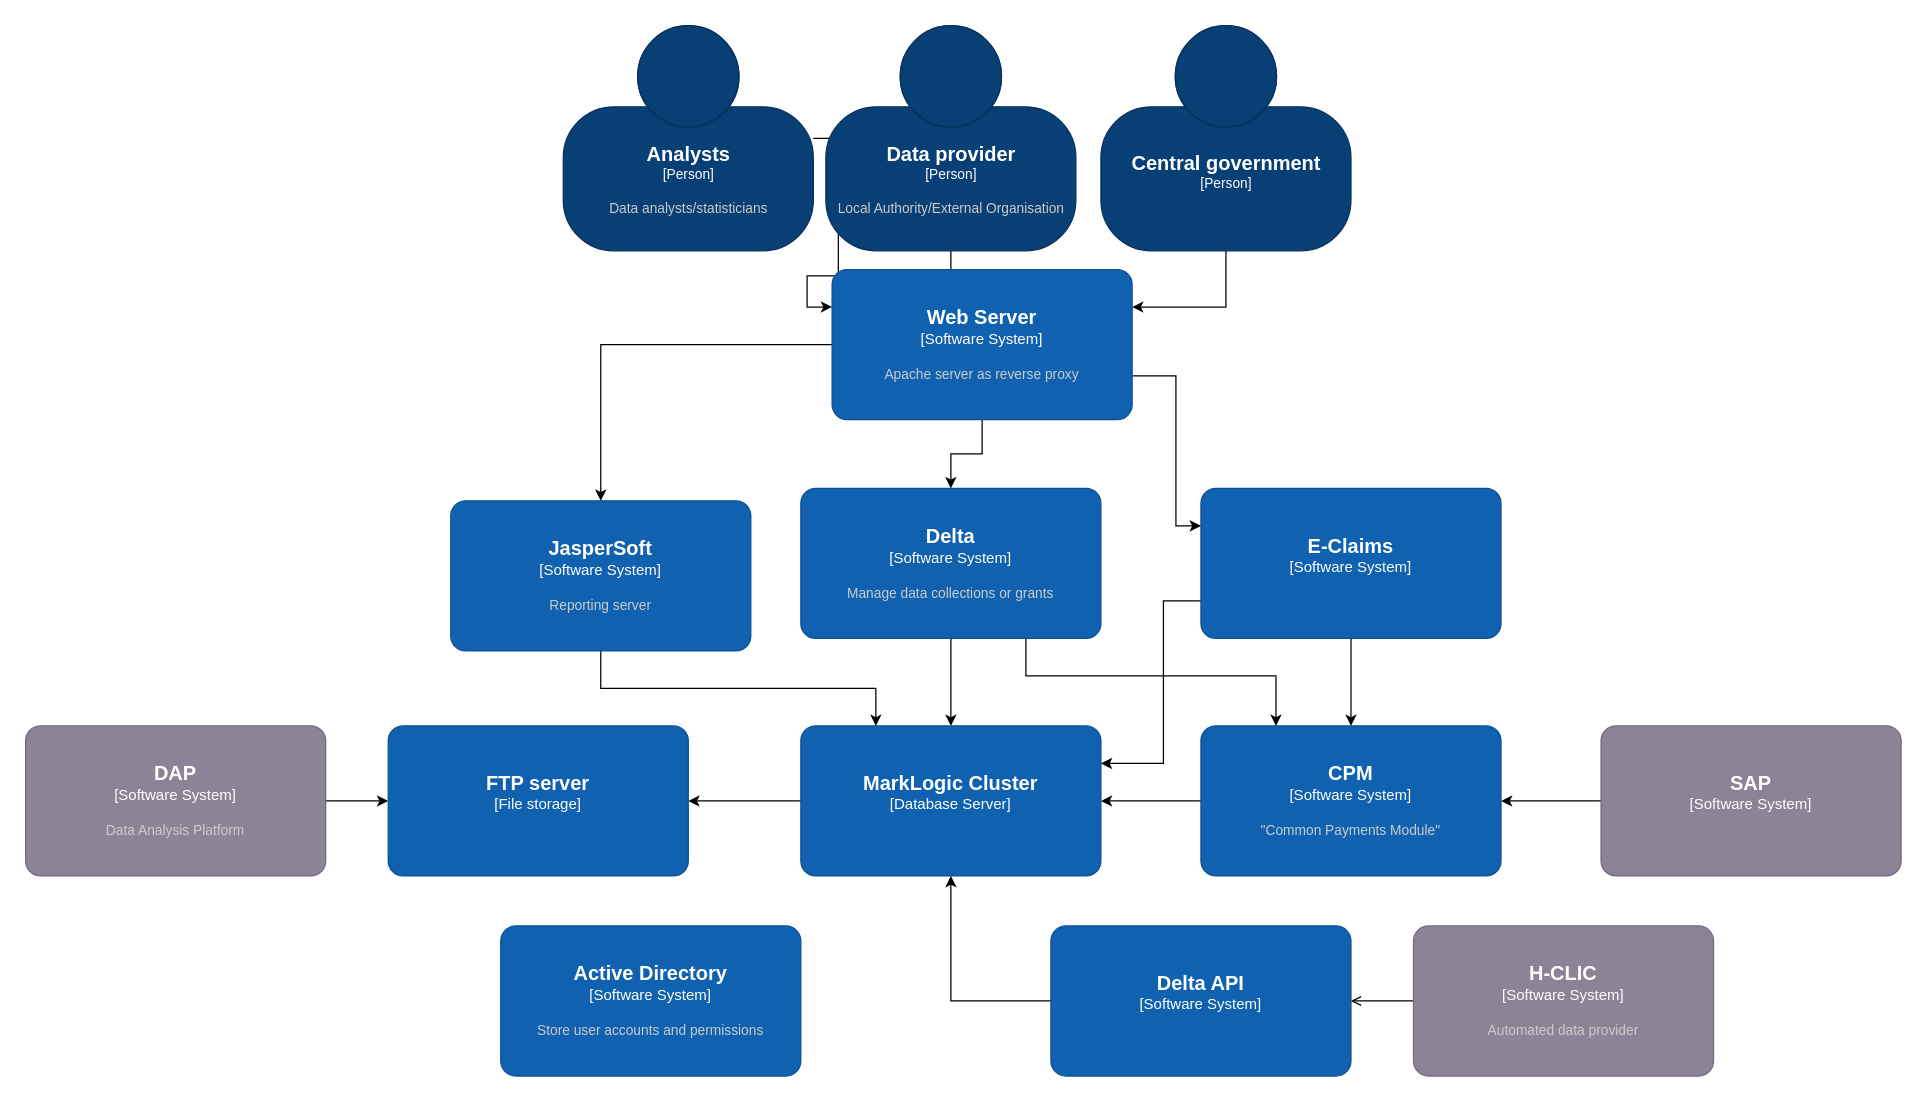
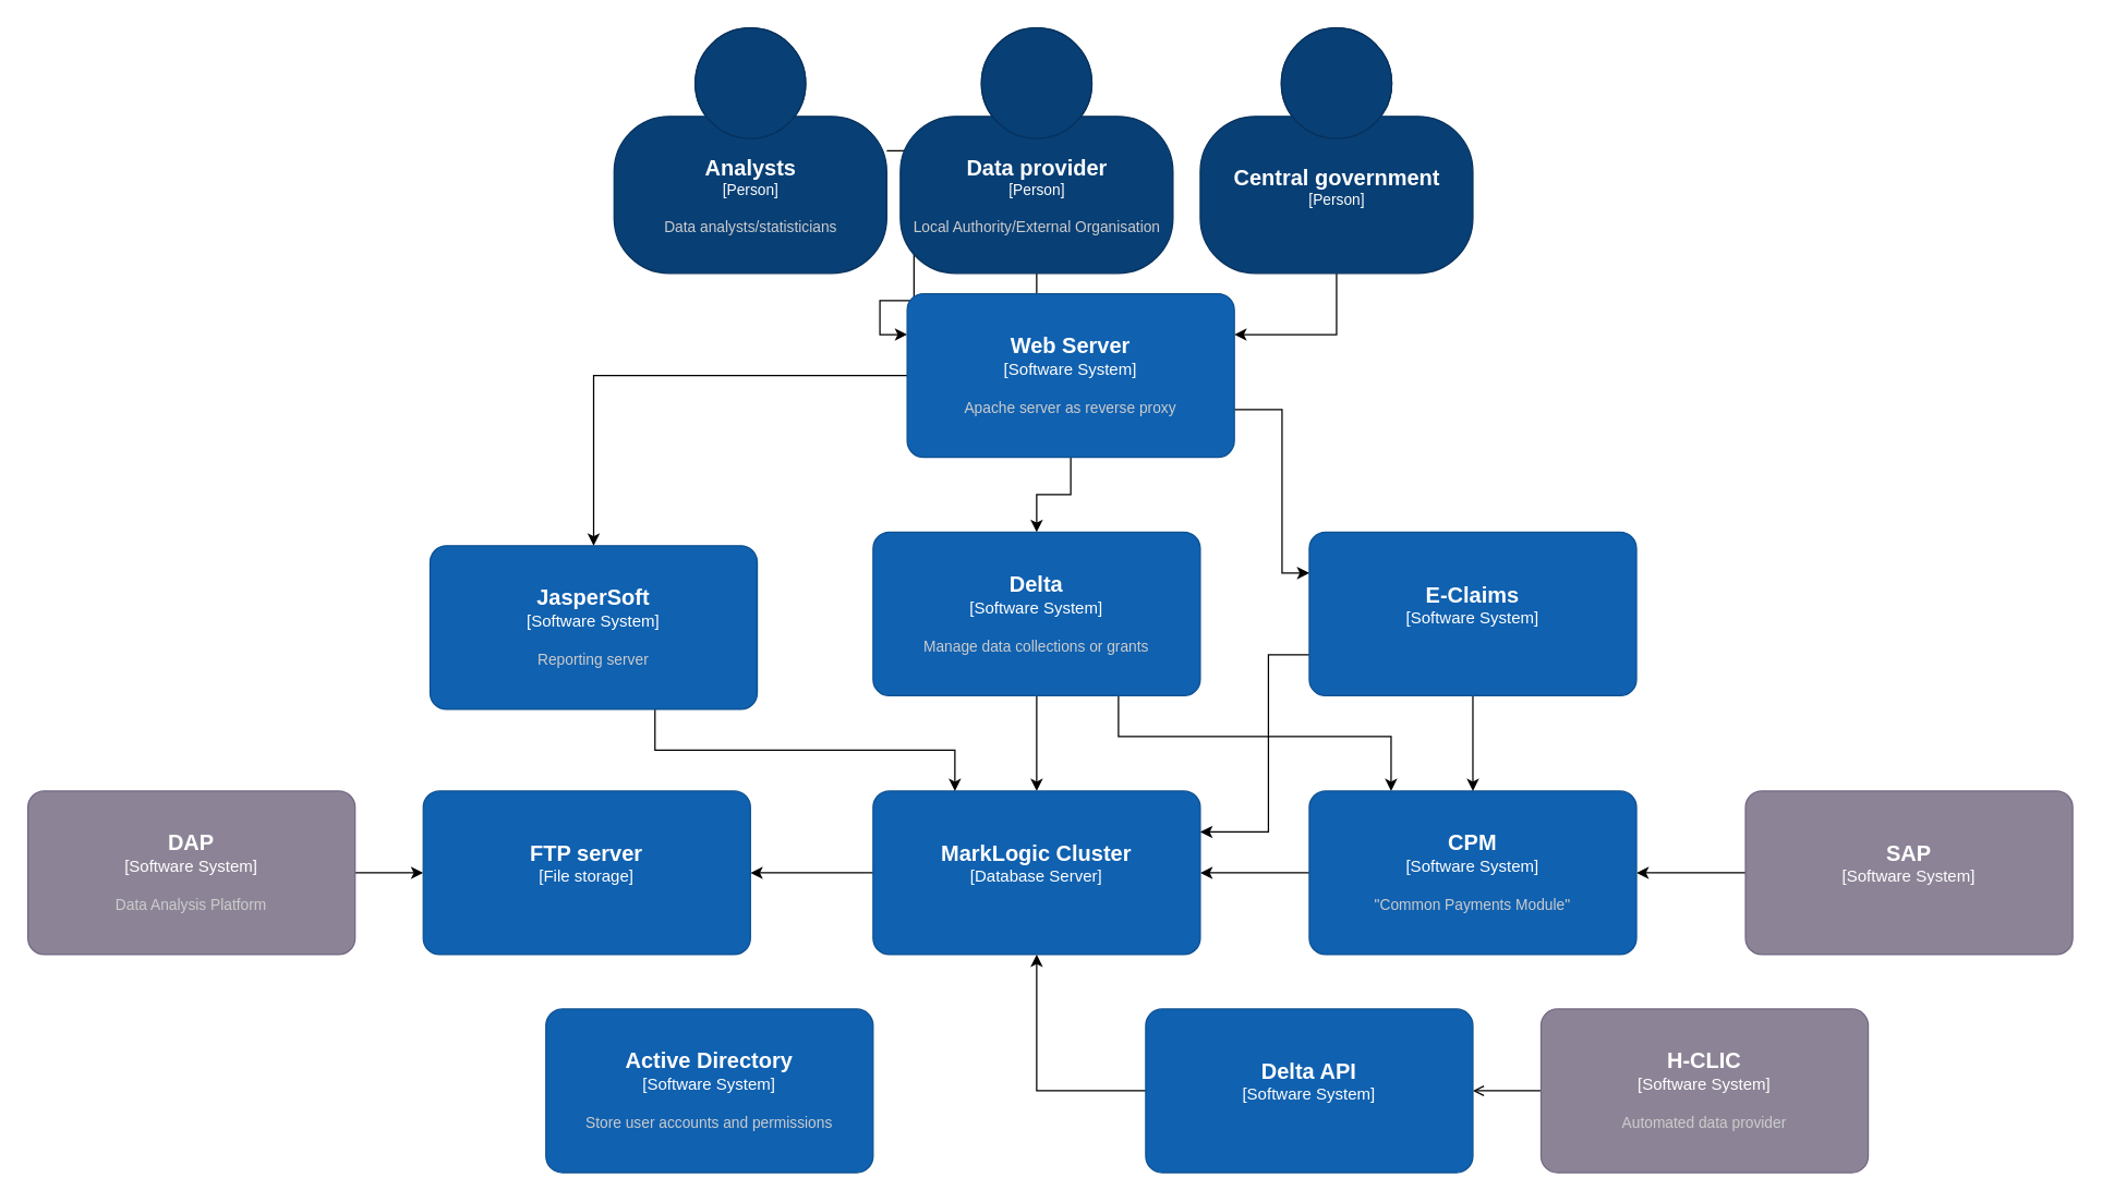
  <mxCell id="0" />
  <mxCell id="1" parent="0" />
  <mxCell id="2" style="edgeStyle=orthogonalEdgeStyle;rounded=0;orthogonalLoop=1;jettySize=auto;html=1;entryX=0;entryY=0.25;entryDx=0;entryDy=0;entryPerimeter=0;" parent="1" source="3" target="32" edge="1"><mxGeometry relative="1" as="geometry" /></mxCell>
  <mxCell id="3" value="&lt;font style=&quot;font-size: 16px&quot;&gt;&lt;b&gt;Analysts&lt;/b&gt;&lt;/font&gt;&lt;div&gt;[Person]&lt;/div&gt;&lt;br&gt;&lt;div&gt;&lt;font style=&quot;font-size: 11px&quot;&gt;&lt;font color=&quot;#cccccc&quot;&gt;Data analysts/statisticians&lt;/font&gt;&lt;/div&gt;" style="html=1;fontSize=11;dashed=0;whitespace=wrap;fillColor=#083F75;strokeColor=#06315C;fontColor=#ffffff;shape=mxgraph.c4.person2;align=center;metaEdit=1;points=[[0.5,0,0],[1,0.5,0],[1,0.75,0],[0.75,1,0],[0.5,1,0],[0.25,1,0],[0,0.75,0],[0,0.5,0]];resizable=0;" parent="1" vertex="1"><mxGeometry x="450" y="20" width="200" height="180" as="geometry" /></mxCell>
  <mxCell id="4" style="edgeStyle=orthogonalEdgeStyle;rounded=0;orthogonalLoop=1;jettySize=auto;html=1;entryX=0.5;entryY=0;entryDx=0;entryDy=0;entryPerimeter=0;" parent="1" source="5" target="32" edge="1"><mxGeometry relative="1" as="geometry" /></mxCell>
  <mxCell id="5" value="&lt;font style=&quot;font-size: 16px&quot;&gt;&lt;b&gt;Data provider&lt;/b&gt;&lt;/font&gt;&lt;div&gt;[Person]&lt;/div&gt;&lt;br&gt;&lt;div&gt;&lt;font style=&quot;font-size: 11px&quot;&gt;&lt;font color=&quot;#cccccc&quot;&gt;Local Authority/External Organisation&lt;/font&gt;&lt;/div&gt;" style="html=1;fontSize=11;dashed=0;whitespace=wrap;fillColor=#083F75;strokeColor=#06315C;fontColor=#ffffff;shape=mxgraph.c4.person2;align=center;metaEdit=1;points=[[0.5,0,0],[1,0.5,0],[1,0.75,0],[0.75,1,0],[0.5,1,0],[0.25,1,0],[0,0.75,0],[0,0.5,0]];resizable=0;" parent="1" vertex="1"><mxGeometry x="660" y="20" width="200" height="180" as="geometry" /></mxCell>
  <mxCell id="6" style="edgeStyle=orthogonalEdgeStyle;rounded=0;orthogonalLoop=1;jettySize=auto;html=1;entryX=1;entryY=0.25;entryDx=0;entryDy=0;entryPerimeter=0;" parent="1" source="7" target="32" edge="1"><mxGeometry relative="1" as="geometry" /></mxCell>
  <mxCell id="7" value="&lt;font style=&quot;font-size: 16px&quot;&gt;&lt;b&gt;Central government&lt;/b&gt;&lt;/font&gt;&lt;div&gt;[Person]&lt;/div&gt;&lt;br&gt;&lt;div&gt;&lt;font style=&quot;font-size: 11px&quot;&gt;&lt;font color=&quot;#cccccc&quot;&gt;&lt;/font&gt;&lt;/div&gt;" style="html=1;fontSize=11;dashed=0;whitespace=wrap;fillColor=#083F75;strokeColor=#06315C;fontColor=#ffffff;shape=mxgraph.c4.person2;align=center;metaEdit=1;points=[[0.5,0,0],[1,0.5,0],[1,0.75,0],[0.75,1,0],[0.5,1,0],[0.25,1,0],[0,0.75,0],[0,0.5,0]];resizable=0;" parent="1" vertex="1"><mxGeometry x="880" y="20" width="200" height="180" as="geometry" /></mxCell>
  <mxCell id="8" style="edgeStyle=orthogonalEdgeStyle;rounded=0;orthogonalLoop=1;jettySize=auto;html=1;" parent="1" source="10" target="18" edge="1"><mxGeometry relative="1" as="geometry" /></mxCell>
  <mxCell id="9" style="edgeStyle=orthogonalEdgeStyle;rounded=0;orthogonalLoop=1;jettySize=auto;html=1;exitX=0.75;exitY=1;exitDx=0;exitDy=0;exitPerimeter=0;entryX=0.25;entryY=0;entryDx=0;entryDy=0;entryPerimeter=0;" parent="1" source="10" target="16" edge="1"><mxGeometry relative="1" as="geometry"><Array as="points"><mxPoint x="820" y="540" /><mxPoint x="1020" y="540" /></Array></mxGeometry></mxCell>
  <mxCell id="10" value="&lt;font style=&quot;font-size: 16px&quot;&gt;&lt;b&gt;Delta&lt;/b&gt;&lt;/font&gt;&lt;div&gt;[Software System]&lt;/div&gt;&lt;br&gt;&lt;div&gt;&lt;font style=&quot;font-size: 11px&quot;&gt;&lt;font color=&quot;#cccccc&quot;&gt;Manage data collections or grants&lt;/font&gt;&lt;/div&gt;" style="rounded=1;whiteSpace=wrap;html=1;labelBackgroundColor=none;fillColor=#1061B0;fontColor=#ffffff;align=center;arcSize=10;strokeColor=#0D5091;metaEdit=1;resizable=0;points=[[0.25,0,0],[0.5,0,0],[0.75,0,0],[1,0.25,0],[1,0.5,0],[1,0.75,0],[0.75,1,0],[0.5,1,0],[0.25,1,0],[0,0.75,0],[0,0.5,0],[0,0.25,0]];" parent="1" vertex="1"><mxGeometry x="640" y="390" width="240" height="120" as="geometry" /></mxCell>
  <mxCell id="11" style="edgeStyle=orthogonalEdgeStyle;rounded=0;orthogonalLoop=1;jettySize=auto;html=1;endArrow=open;" parent="1" source="12" target="20" edge="1"><mxGeometry relative="1" as="geometry" /></mxCell>
  <mxCell id="12" value="&lt;font style=&quot;font-size: 16px&quot;&gt;&lt;b&gt;H-CLIC&lt;/b&gt;&lt;/font&gt;&lt;div&gt;[Software System]&lt;/div&gt;&lt;br&gt;&lt;div&gt;&lt;font style=&quot;font-size: 11px&quot;&gt;&lt;font color=&quot;#cccccc&quot;&gt;Automated data provider&lt;/font&gt;&lt;/div&gt;" style="rounded=1;whiteSpace=wrap;html=1;labelBackgroundColor=none;fillColor=#8C8496;fontColor=#ffffff;align=center;arcSize=10;strokeColor=#736782;metaEdit=1;resizable=0;points=[[0.25,0,0],[0.5,0,0],[0.75,0,0],[1,0.25,0],[1,0.5,0],[1,0.75,0],[0.75,1,0],[0.5,1,0],[0.25,1,0],[0,0.75,0],[0,0.5,0],[0,0.25,0]];" parent="1" vertex="1"><mxGeometry x="1130" y="740" width="240" height="120" as="geometry" /></mxCell>
  <mxCell id="13" style="edgeStyle=orthogonalEdgeStyle;rounded=0;orthogonalLoop=1;jettySize=auto;html=1;" parent="1" source="14" target="16" edge="1"><mxGeometry relative="1" as="geometry" /></mxCell>
  <mxCell id="14" value="&lt;font style=&quot;font-size: 16px&quot;&gt;&lt;b&gt;SAP&lt;/b&gt;&lt;/font&gt;&lt;div&gt;[Software System]&lt;/div&gt;&lt;br&gt;&lt;div&gt;&lt;font style=&quot;font-size: 11px&quot;&gt;&lt;font color=&quot;#cccccc&quot;&gt;&lt;/font&gt;&lt;/div&gt;" style="rounded=1;whiteSpace=wrap;html=1;labelBackgroundColor=none;fillColor=#8C8496;fontColor=#ffffff;align=center;arcSize=10;strokeColor=#736782;metaEdit=1;resizable=0;points=[[0.25,0,0],[0.5,0,0],[0.75,0,0],[1,0.25,0],[1,0.5,0],[1,0.75,0],[0.75,1,0],[0.5,1,0],[0.25,1,0],[0,0.75,0],[0,0.5,0],[0,0.25,0]];" parent="1" vertex="1"><mxGeometry x="1280" y="580" width="240" height="120" as="geometry" /></mxCell>
  <mxCell id="15" style="edgeStyle=orthogonalEdgeStyle;rounded=0;orthogonalLoop=1;jettySize=auto;html=1;" parent="1" source="16" target="18" edge="1"><mxGeometry relative="1" as="geometry" /></mxCell>
  <mxCell id="16" value="&lt;font style=&quot;font-size: 16px&quot;&gt;&lt;b&gt;CPM&lt;/b&gt;&lt;/font&gt;&lt;div&gt;[Software System]&lt;/div&gt;&lt;br&gt;&lt;div&gt;&lt;font style=&quot;font-size: 11px&quot;&gt;&lt;font color=&quot;#cccccc&quot;&gt;&quot;Common Payments Module&quot;&lt;/font&gt;&lt;/div&gt;" style="rounded=1;whiteSpace=wrap;html=1;labelBackgroundColor=none;fillColor=#1061B0;fontColor=#ffffff;align=center;arcSize=10;strokeColor=#0D5091;metaEdit=1;resizable=0;points=[[0.25,0,0],[0.5,0,0],[0.75,0,0],[1,0.25,0],[1,0.5,0],[1,0.75,0],[0.75,1,0],[0.5,1,0],[0.25,1,0],[0,0.75,0],[0,0.5,0],[0,0.25,0]];" parent="1" vertex="1"><mxGeometry x="960" y="580" width="240" height="120" as="geometry" /></mxCell>
  <mxCell id="17" style="edgeStyle=orthogonalEdgeStyle;rounded=0;orthogonalLoop=1;jettySize=auto;html=1;" parent="1" source="18" target="23" edge="1"><mxGeometry relative="1" as="geometry" /></mxCell>
  <mxCell id="18" value="&lt;font style=&quot;font-size: 16px&quot;&gt;&lt;b&gt;MarkLogic Cluster&lt;/b&gt;&lt;/font&gt;&lt;div&gt;[Database Server]&lt;/div&gt;&lt;br&gt;&lt;div&gt;&lt;font style=&quot;font-size: 11px&quot;&gt;&lt;font color=&quot;#cccccc&quot;&gt;&lt;/font&gt;&lt;/div&gt;" style="rounded=1;whiteSpace=wrap;html=1;labelBackgroundColor=none;fillColor=#1061B0;fontColor=#ffffff;align=center;arcSize=10;strokeColor=#0D5091;metaEdit=1;resizable=0;points=[[0.25,0,0],[0.5,0,0],[0.75,0,0],[1,0.25,0],[1,0.5,0],[1,0.75,0],[0.75,1,0],[0.5,1,0],[0.25,1,0],[0,0.75,0],[0,0.5,0],[0,0.25,0]];" parent="1" vertex="1"><mxGeometry x="640" y="580" width="240" height="120" as="geometry" /></mxCell>
  <mxCell id="19" style="edgeStyle=orthogonalEdgeStyle;rounded=0;orthogonalLoop=1;jettySize=auto;html=1;entryX=0.5;entryY=1;entryDx=0;entryDy=0;entryPerimeter=0;exitX=0;exitY=0.5;exitDx=0;exitDy=0;exitPerimeter=0;" parent="1" source="20" target="18" edge="1"><mxGeometry relative="1" as="geometry"><mxPoint x="900" y="370" as="targetPoint" /><mxPoint x="1100" y="320" as="sourcePoint" /><Array as="points"><mxPoint x="760" y="800" /></Array></mxGeometry></mxCell>
  <mxCell id="20" value="&lt;font style=&quot;font-size: 16px&quot;&gt;&lt;b&gt;Delta API&lt;/b&gt;&lt;/font&gt;&lt;div&gt;[Software System]&lt;/div&gt;&lt;br&gt;&lt;div&gt;&lt;font style=&quot;font-size: 11px&quot;&gt;&lt;font color=&quot;#cccccc&quot;&gt;&lt;/font&gt;&lt;/div&gt;" style="rounded=1;whiteSpace=wrap;html=1;labelBackgroundColor=none;fillColor=#1061B0;fontColor=#ffffff;align=center;arcSize=10;strokeColor=#0D5091;metaEdit=1;resizable=0;points=[[0.25,0,0],[0.5,0,0],[0.75,0,0],[1,0.25,0],[1,0.5,0],[1,0.75,0],[0.75,1,0],[0.5,1,0],[0.25,1,0],[0,0.75,0],[0,0.5,0],[0,0.25,0]];" parent="1" vertex="1"><mxGeometry x="840" y="740" width="240" height="120" as="geometry" /></mxCell>
  <mxCell id="21" style="edgeStyle=orthogonalEdgeStyle;rounded=0;orthogonalLoop=1;jettySize=auto;html=1;" parent="1" source="22" target="23" edge="1"><mxGeometry relative="1" as="geometry" /></mxCell>
  <mxCell id="22" value="&lt;font style=&quot;font-size: 16px&quot;&gt;&lt;b&gt;DAP&lt;/b&gt;&lt;/font&gt;&lt;div&gt;[Software System]&lt;/div&gt;&lt;br&gt;&lt;div&gt;&lt;font style=&quot;font-size: 11px&quot;&gt;&lt;font color=&quot;#cccccc&quot;&gt;Data Analysis Platform&lt;/font&gt;&lt;/div&gt;" style="rounded=1;whiteSpace=wrap;html=1;labelBackgroundColor=none;fillColor=#8C8496;fontColor=#ffffff;align=center;arcSize=10;strokeColor=#736782;metaEdit=1;resizable=0;points=[[0.25,0,0],[0.5,0,0],[0.75,0,0],[1,0.25,0],[1,0.5,0],[1,0.75,0],[0.75,1,0],[0.5,1,0],[0.25,1,0],[0,0.75,0],[0,0.5,0],[0,0.25,0]];" parent="1" vertex="1"><mxGeometry x="20" y="580" width="240" height="120" as="geometry" /></mxCell>
  <mxCell id="23" value="&lt;font style=&quot;font-size: 16px&quot;&gt;&lt;b&gt;FTP server&lt;/b&gt;&lt;/font&gt;&lt;div&gt;[File storage]&lt;/div&gt;&lt;br&gt;&lt;div&gt;&lt;font style=&quot;font-size: 11px&quot;&gt;&lt;font color=&quot;#cccccc&quot;&gt;&lt;/font&gt;&lt;/div&gt;" style="rounded=1;whiteSpace=wrap;html=1;labelBackgroundColor=none;fillColor=#1061B0;fontColor=#ffffff;align=center;arcSize=10;strokeColor=#0D5091;metaEdit=1;resizable=0;points=[[0.25,0,0],[0.5,0,0],[0.75,0,0],[1,0.25,0],[1,0.5,0],[1,0.75,0],[0.75,1,0],[0.5,1,0],[0.25,1,0],[0,0.75,0],[0,0.5,0],[0,0.25,0]];" parent="1" vertex="1"><mxGeometry x="310" y="580" width="240" height="120" as="geometry" /></mxCell>
  <mxCell id="24" style="edgeStyle=orthogonalEdgeStyle;rounded=0;orthogonalLoop=1;jettySize=auto;html=1;entryX=0.25;entryY=0;entryDx=0;entryDy=0;entryPerimeter=0;" parent="1" source="25" target="18" edge="1"><mxGeometry relative="1" as="geometry"><Array as="points"><mxPoint x="480" y="550" /><mxPoint x="700" y="550" /></Array></mxGeometry></mxCell>
- <mxCell id="25" value="&lt;font style=&quot;font-size: 16px&quot;&gt;&lt;b&gt;JasperSoft&lt;/b&gt;&lt;/font&gt;&lt;div&gt;[Software System]&lt;/div&gt;&lt;br&gt;&lt;div&gt;&lt;font style=&quot;font-size: 11px&quot;&gt;&lt;font color=&quot;#cccccc&quot;&gt;Reporting server&lt;/font&gt;&lt;/div&gt;" style="rounded=1;whiteSpace=wrap;html=1;labelBackgroundColor=none;fillColor=#1061B0;fontColor=#ffffff;align=center;arcSize=10;strokeColor=#0D5091;metaEdit=1;resizable=0;points=[[0.25,0,0],[0.5,0,0],[0.75,0,0],[1,0.25,0],[1,0.5,0],[1,0.75,0],[0.75,1,0],[0.5,1,0],[0.25,1,0],[0,0.75,0],[0,0.5,0],[0,0.25,0]];" parent="1" vertex="1"><mxGeometry x="360" y="400" width="240" height="120" as="geometry" /></mxCell>
+ <mxCell id="25" value="&lt;font style=&quot;font-size: 16px&quot;&gt;&lt;b&gt;JasperSoft&lt;/b&gt;&lt;/font&gt;&lt;div&gt;[Software System]&lt;/div&gt;&lt;br&gt;&lt;div&gt;&lt;font style=&quot;font-size: 11px&quot;&gt;&lt;font color=&quot;#cccccc&quot;&gt;Reporting server&lt;/font&gt;&lt;/div&gt;" style="rounded=1;whiteSpace=wrap;html=1;labelBackgroundColor=none;fillColor=#1061B0;fontColor=#ffffff;align=center;arcSize=10;strokeColor=#0D5091;metaEdit=1;resizable=0;points=[[0.25,0,0],[0.5,0,0],[0.75,0,0],[1,0.25,0],[1,0.5,0],[1,0.75,0],[0.75,1,0],[0.5,1,0],[0.25,1,0],[0,0.75,0],[0,0.5,0],[0,0.25,0]];" parent="1" vertex="1"><mxGeometry x="315" y="400" width="240" height="120" as="geometry" /></mxCell>
  <mxCell id="26" style="edgeStyle=orthogonalEdgeStyle;rounded=0;orthogonalLoop=1;jettySize=auto;html=1;entryX=1;entryY=0.25;entryDx=0;entryDy=0;entryPerimeter=0;exitX=0;exitY=0.75;exitDx=0;exitDy=0;exitPerimeter=0;" parent="1" source="28" target="18" edge="1"><mxGeometry relative="1" as="geometry"><Array as="points"><mxPoint x="930" y="480" /><mxPoint x="930" y="610" /></Array></mxGeometry></mxCell>
  <mxCell id="27" style="edgeStyle=orthogonalEdgeStyle;rounded=0;orthogonalLoop=1;jettySize=auto;html=1;exitX=0.5;exitY=1;exitDx=0;exitDy=0;exitPerimeter=0;" parent="1" source="28" target="16" edge="1"><mxGeometry relative="1" as="geometry"><Array as="points"><mxPoint x="1080" y="530" /><mxPoint x="1080" y="530" /></Array></mxGeometry></mxCell>
  <mxCell id="28" value="&lt;font style=&quot;font-size: 16px&quot;&gt;&lt;b&gt;E-Claims&lt;/b&gt;&lt;/font&gt;&lt;div&gt;[Software System]&lt;/div&gt;&lt;br&gt;&lt;div&gt;&lt;font style=&quot;font-size: 11px&quot;&gt;&lt;font color=&quot;#cccccc&quot;&gt;&lt;/font&gt;&lt;/div&gt;" style="rounded=1;whiteSpace=wrap;html=1;labelBackgroundColor=none;fillColor=#1061B0;fontColor=#ffffff;align=center;arcSize=10;strokeColor=#0D5091;metaEdit=1;resizable=0;points=[[0.25,0,0],[0.5,0,0],[0.75,0,0],[1,0.25,0],[1,0.5,0],[1,0.75,0],[0.75,1,0],[0.5,1,0],[0.25,1,0],[0,0.75,0],[0,0.5,0],[0,0.25,0]];" parent="1" vertex="1"><mxGeometry x="960" y="390" width="240" height="120" as="geometry" /></mxCell>
  <mxCell id="29" style="edgeStyle=orthogonalEdgeStyle;rounded=0;orthogonalLoop=1;jettySize=auto;html=1;" parent="1" source="32" target="25" edge="1"><mxGeometry relative="1" as="geometry" /></mxCell>
  <mxCell id="30" style="edgeStyle=orthogonalEdgeStyle;rounded=0;orthogonalLoop=1;jettySize=auto;html=1;entryX=0;entryY=0.25;entryDx=0;entryDy=0;entryPerimeter=0;" parent="1" source="32" target="28" edge="1"><mxGeometry relative="1" as="geometry"><Array as="points"><mxPoint x="940" y="300" /><mxPoint x="940" y="420" /></Array></mxGeometry></mxCell>
  <mxCell id="31" style="edgeStyle=orthogonalEdgeStyle;rounded=0;orthogonalLoop=1;jettySize=auto;html=1;" parent="1" source="32" target="10" edge="1"><mxGeometry relative="1" as="geometry" /></mxCell>
  <mxCell id="32" value="&lt;font style=&quot;font-size: 16px&quot;&gt;&lt;b&gt;Web Server&lt;/b&gt;&lt;/font&gt;&lt;div&gt;[Software System]&lt;/div&gt;&lt;br&gt;&lt;div&gt;&lt;font style=&quot;font-size: 11px&quot;&gt;&lt;font color=&quot;#cccccc&quot;&gt;Apache server as reverse proxy&lt;/font&gt;&lt;/div&gt;" style="rounded=1;whiteSpace=wrap;html=1;labelBackgroundColor=none;fillColor=#1061B0;fontColor=#ffffff;align=center;arcSize=10;strokeColor=#0D5091;metaEdit=1;resizable=0;points=[[0.25,0,0],[0.5,0,0],[0.75,0,0],[1,0.25,0],[1,0.5,0],[1,0.75,0],[0.75,1,0],[0.5,1,0],[0.25,1,0],[0,0.75,0],[0,0.5,0],[0,0.25,0]];" parent="1" vertex="1"><mxGeometry x="665" y="215" width="240" height="120" as="geometry" /></mxCell>
  <mxCell id="33" value="&lt;font style=&quot;font-size: 16px&quot;&gt;&lt;b&gt;Active Directory&lt;/b&gt;&lt;/font&gt;&lt;div&gt;[Software System]&lt;/div&gt;&lt;br&gt;&lt;div&gt;&lt;font style=&quot;font-size: 11px&quot;&gt;&lt;font color=&quot;#cccccc&quot;&gt;Store user accounts and permissions&lt;/font&gt;&lt;/div&gt;" style="rounded=1;whiteSpace=wrap;html=1;labelBackgroundColor=none;fillColor=#1061B0;fontColor=#ffffff;align=center;arcSize=10;strokeColor=#0D5091;metaEdit=1;resizable=0;points=[[0.25,0,0],[0.5,0,0],[0.75,0,0],[1,0.25,0],[1,0.5,0],[1,0.75,0],[0.75,1,0],[0.5,1,0],[0.25,1,0],[0,0.75,0],[0,0.5,0],[0,0.25,0]];" parent="1" vertex="1"><mxGeometry x="400" y="740" width="240" height="120" as="geometry" /></mxCell>
